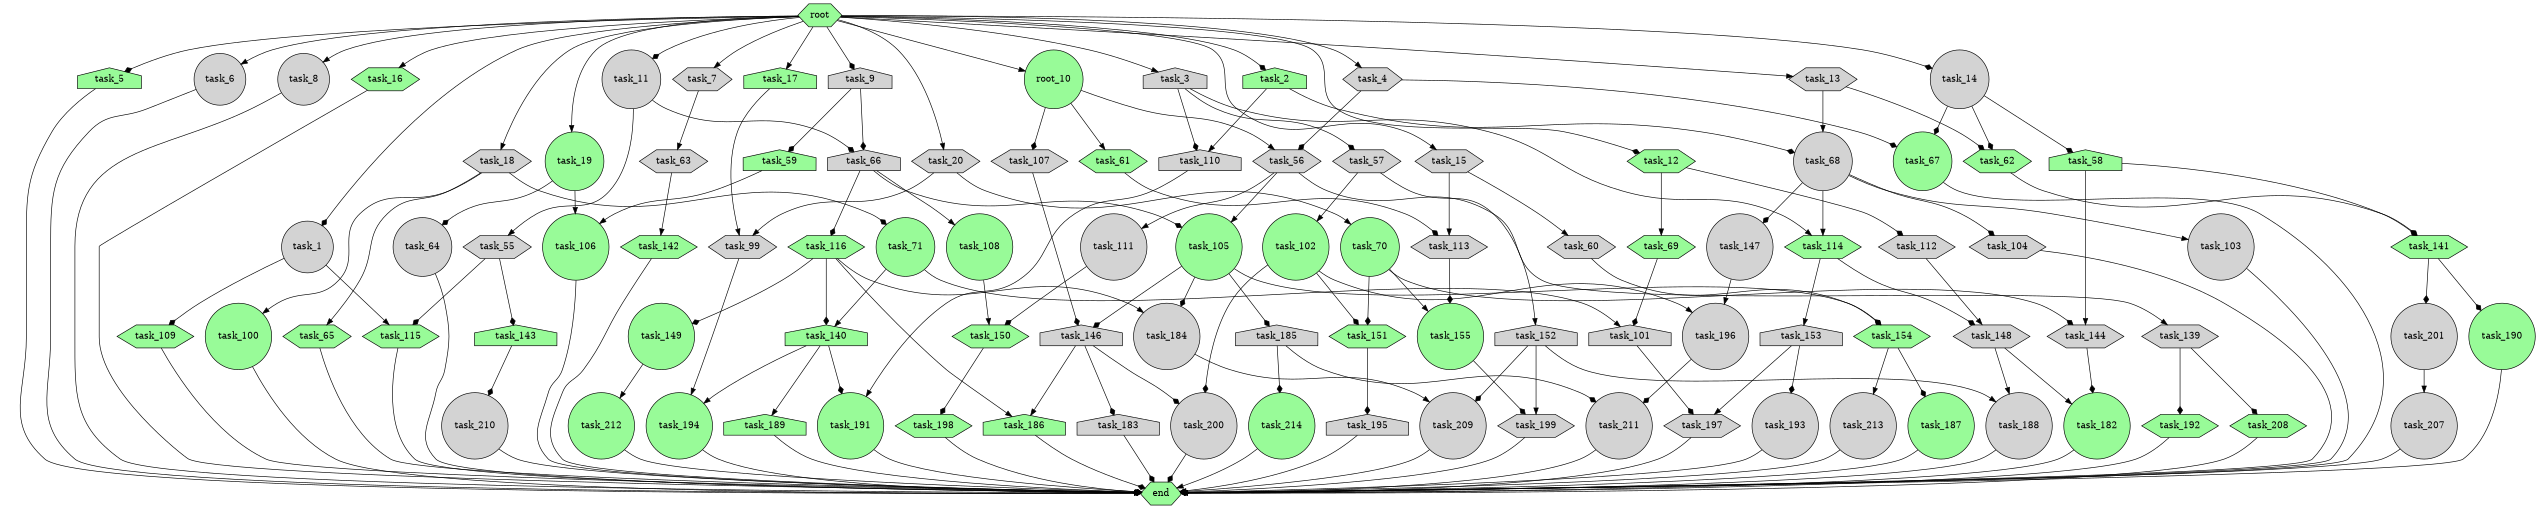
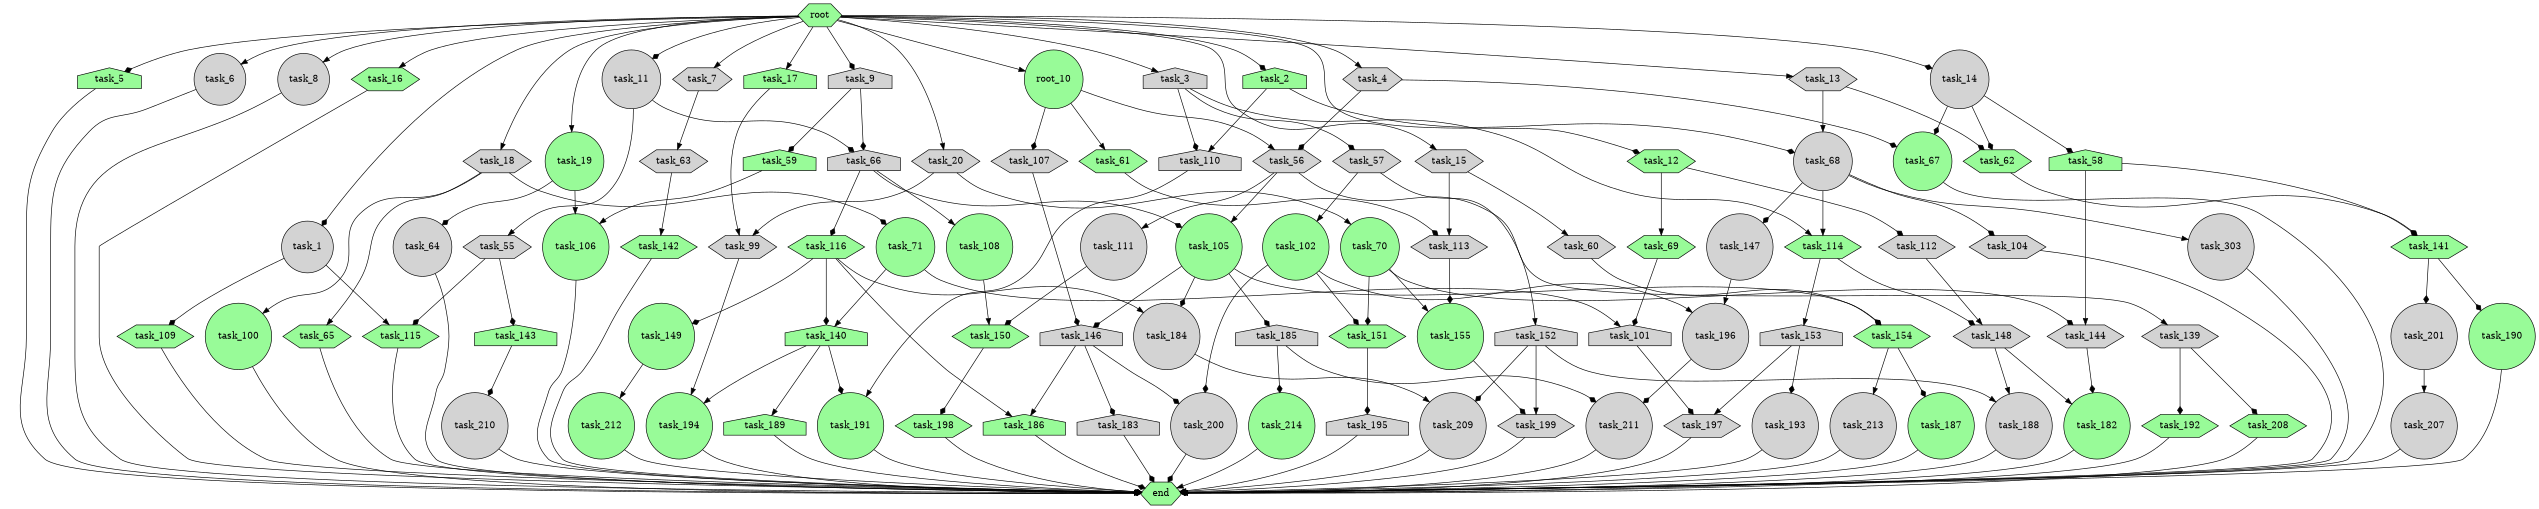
  digraph {
    node [fillcolor=lightgrey shape=hexagon style=filled]
    edge [arrowhead=diamond]
    root [fillcolor=palegreen]
    task_1 [shape=circle]
    task_2 [fillcolor=palegreen shape=house]
    task_3 [shape=house]
    task_4
    task_5 [fillcolor=palegreen shape=house]
    task_6 [shape=circle]
    task_7
    task_8 [shape=circle]
    task_9 [shape=house]
    n11 [fillcolor=palegreen label=root_10 shape=circle]
    task_11 [shape=circle]
    task_12 [fillcolor=palegreen]
    task_13
    task_14 [shape=circle]
    task_15
    task_16 [fillcolor=palegreen]
    task_17 [fillcolor=palegreen shape=house]
    task_18
    task_19 [fillcolor=palegreen shape=circle]
    task_20
    task_109 [fillcolor=palegreen]
    task_115 [fillcolor=palegreen]
    task_68 [shape=circle]
    task_110 [shape=house]
    task_57
    task_114 [fillcolor=palegreen]
    task_56
    task_67 [fillcolor=palegreen shape=circle]
    end [fillcolor=palegreen]
    task_63
    task_59 [fillcolor=palegreen shape=house]
    task_66 [shape=house]
    task_61 [fillcolor=palegreen]
    task_107
    task_55
    task_69 [fillcolor=palegreen]
    task_112
    task_62 [fillcolor=palegreen]
    task_58 [fillcolor=palegreen shape=house]
    task_60
    task_113
    task_99
    task_65 [fillcolor=palegreen]
    task_71 [fillcolor=palegreen shape=circle]
    task_100 [fillcolor=palegreen shape=circle]
    task_64 [shape=circle]
    task_106 [fillcolor=palegreen shape=circle]
    task_70 [fillcolor=palegreen shape=circle]
-   task_103 [shape=circle]
+   task_103 [shape=circle label=task_303]
    task_104
    task_147 [shape=circle]
    task_191 [fillcolor=palegreen shape=circle]
    task_102 [fillcolor=palegreen shape=circle]
    task_152 [shape=house]
    task_148
    task_153 [shape=house]
    task_105 [fillcolor=palegreen shape=circle]
    task_111 [shape=circle]
    task_139
    task_142 [fillcolor=palegreen]
    task_108 [fillcolor=palegreen shape=circle]
    task_116 [fillcolor=palegreen]
    task_146 [shape=house]
    task_143 [fillcolor=palegreen shape=house]
    task_101 [shape=house]
    task_141 [fillcolor=palegreen]
    task_144
    task_154 [fillcolor=palegreen]
    task_155 [fillcolor=palegreen shape=circle]
    task_194 [fillcolor=palegreen shape=circle]
    task_140 [fillcolor=palegreen shape=house]
    task_151 [fillcolor=palegreen]
    task_210 [shape=circle]
    task_184 [shape=circle]
    task_185 [shape=house]
    task_150 [fillcolor=palegreen]
    task_192 [fillcolor=palegreen]
    task_208 [fillcolor=palegreen]
    task_196 [shape=circle]
    task_200 [shape=circle]
    task_188 [shape=circle]
    task_199
    task_209 [shape=circle]
    task_190 [fillcolor=palegreen shape=circle]
    task_201 [shape=circle]
    task_182 [fillcolor=palegreen shape=circle]
    task_187 [fillcolor=palegreen shape=circle]
    task_213 [shape=circle]
    task_149 [fillcolor=palegreen shape=circle]
    task_186 [fillcolor=palegreen shape=house]
    task_197
    task_195 [shape=house]
    task_189 [fillcolor=palegreen shape=house]
    task_211 [shape=circle]
    task_183 [shape=house]
    task_214 [fillcolor=palegreen shape=circle]
    task_198 [fillcolor=palegreen]
    task_193 [shape=circle]
    task_212 [fillcolor=palegreen shape=circle]
    task_207 [shape=circle]
    root -> task_1
    root -> task_2
    root -> task_3 [arrowhead=normal]
    root -> task_4 [arrowhead=normal]
    root -> task_5
    root -> task_6 [arrowhead=normal]
    root -> task_7 [arrowhead=normal]
    root -> task_8 [arrowhead=normal]
    root -> task_9
    root -> n11 [arrowhead=normal]
    root -> task_11
    root -> task_12
    root -> task_13 [arrowhead=normal]
    root -> task_14
    root -> task_15 [arrowhead=normal]
    root -> task_16 [arrowhead=normal]
    root -> task_17 [arrowhead=normal]
    root -> task_18 [arrowhead=normal]
    root -> task_19 [arrowhead=normal]
    root -> task_20 [arrowhead=normal]
    task_1 -> task_109
    task_1 -> task_115 [arrowhead=normal]
    task_2 -> task_68
    task_2 -> task_110 [arrowhead=normal]
    task_3 -> task_110
    task_3 -> task_57
    task_3 -> task_114 [arrowhead=normal]
    task_4 -> task_56
    task_4 -> task_67
    task_5 -> end [arrowhead=normal]
    task_6 -> end
    task_7 -> task_63 [arrowhead=normal]
    task_8 -> end [arrowhead=normal]
    task_9 -> task_59
    task_9 -> task_66
    n11 -> task_56 [arrowhead=normal]
    n11 -> task_61 [arrowhead=normal]
    n11 -> task_107
    task_11 -> task_66
    task_11 -> task_55 [arrowhead=normal]
    task_12 -> task_69 [arrowhead=normal]
    task_12 -> task_112
    task_13 -> task_68 [arrowhead=normal]
    task_13 -> task_62
    task_14 -> task_67
    task_14 -> task_62
    task_14 -> task_58
    task_15 -> task_60 [arrowhead=normal]
    task_15 -> task_113 [arrowhead=normal]
    task_16 -> end [arrowhead=normal]
    task_17 -> task_99 [arrowhead=normal]
    task_18 -> task_65 [arrowhead=normal]
    task_18 -> task_71
    task_18 -> task_100 [arrowhead=normal]
    task_19 -> task_64
    task_19 -> task_106 [arrowhead=normal]
    task_20 -> task_99 [arrowhead=normal]
    task_20 -> task_70 [arrowhead=normal]
    task_109 -> end [arrowhead=normal]
    task_115 -> end [arrowhead=normal]
    task_68 -> task_114 [arrowhead=normal]
    task_68 -> task_103 [arrowhead=normal]
    task_68 -> task_104
    task_68 -> task_147
    task_110 -> task_191 [arrowhead=normal]
    task_57 -> task_102 [arrowhead=normal]
    task_57 -> task_152 [arrowhead=normal]
    task_114 -> task_148
    task_114 -> task_153 [arrowhead=normal]
    task_56 -> task_105 [arrowhead=normal]
    task_56 -> task_111 [arrowhead=normal]
    task_56 -> task_139 [arrowhead=normal]
    task_67 -> end
    task_63 -> task_142 [arrowhead=normal]
    task_59 -> task_106 [arrowhead=normal]
    task_66 -> task_105
    task_66 -> task_108 [arrowhead=normal]
    task_66 -> task_116
    task_61 -> task_113
    task_107 -> task_146
    task_55 -> task_115
    task_55 -> task_143
    task_69 -> task_101
    task_112 -> task_148 [arrowhead=normal]
    task_62 -> task_141
    task_58 -> task_141
    task_58 -> task_144 [arrowhead=normal]
    task_60 -> task_154
    task_113 -> task_155
    task_99 -> task_194 [arrowhead=normal]
    task_65 -> end
    task_71 -> task_101 [arrowhead=normal]
    task_71 -> task_140 [arrowhead=normal]
    task_100 -> end
    task_64 -> end [arrowhead=normal]
    task_106 -> end [arrowhead=normal]
    task_70 -> task_144
    task_70 -> task_155 [arrowhead=normal]
    task_70 -> task_151
    task_103 -> end
    task_104 -> end
    task_147 -> task_196 [arrowhead=normal]
    task_191 -> end [arrowhead=normal]
    task_102 -> task_151
    task_102 -> task_196 [arrowhead=normal]
    task_102 -> task_200
    task_152 -> task_188 [arrowhead=normal]
    task_152 -> task_199 [arrowhead=normal]
    task_152 -> task_209
    task_148 -> task_188 [arrowhead=normal]
    task_148 -> task_182 [arrowhead=normal]
    task_153 -> task_197 [arrowhead=normal]
    task_153 -> task_193
    task_105 -> task_146
    task_105 -> task_154
    task_105 -> task_184
    task_105 -> task_185
    task_111 -> task_150
    task_139 -> task_192
    task_139 -> task_208
    task_142 -> end
    task_108 -> task_150 [arrowhead=normal]
    task_116 -> task_140
    task_116 -> task_184 [arrowhead=normal]
    task_116 -> task_149
    task_116 -> task_186 [arrowhead=normal]
    task_146 -> task_200
    task_146 -> task_186 [arrowhead=normal]
    task_146 -> task_183
    task_143 -> task_210
    task_101 -> task_197
    task_141 -> task_190
    task_141 -> task_201
    task_144 -> task_182
    task_154 -> task_187
    task_154 -> task_213 [arrowhead=normal]
    task_155 -> task_199
    task_194 -> end [arrowhead=normal]
    task_140 -> task_191
    task_140 -> task_194 [arrowhead=normal]
    task_140 -> task_189 [arrowhead=normal]
    task_151 -> task_195
    task_210 -> end [arrowhead=normal]
    task_184 -> task_209 [arrowhead=normal]
    task_185 -> task_211
    task_185 -> task_214
    task_150 -> task_198
    task_192 -> end [arrowhead=normal]
    task_208 -> end [arrowhead=normal]
    task_196 -> task_211
    task_200 -> end
    task_188 -> end
    task_199 -> end
    task_209 -> end
    task_190 -> end [arrowhead=normal]
    task_201 -> task_207 [arrowhead=normal]
    task_182 -> end
    task_187 -> end [arrowhead=normal]
    task_213 -> end
    task_149 -> task_212 [arrowhead=normal]
    task_186 -> end
    task_197 -> end [arrowhead=normal]
    task_195 -> end [arrowhead=normal]
    task_189 -> end
    task_211 -> end
    task_183 -> end
    task_214 -> end [arrowhead=normal]
    task_198 -> end
    task_193 -> end
    task_212 -> end [arrowhead=normal]
    task_207 -> end [arrowhead=normal]
  }
